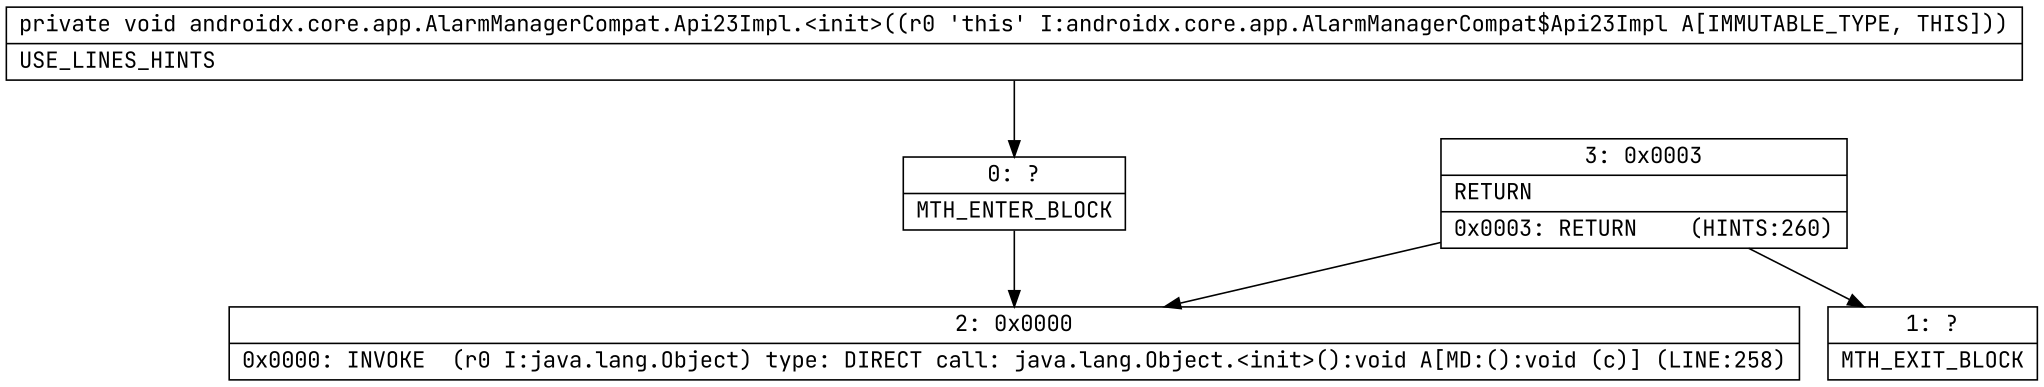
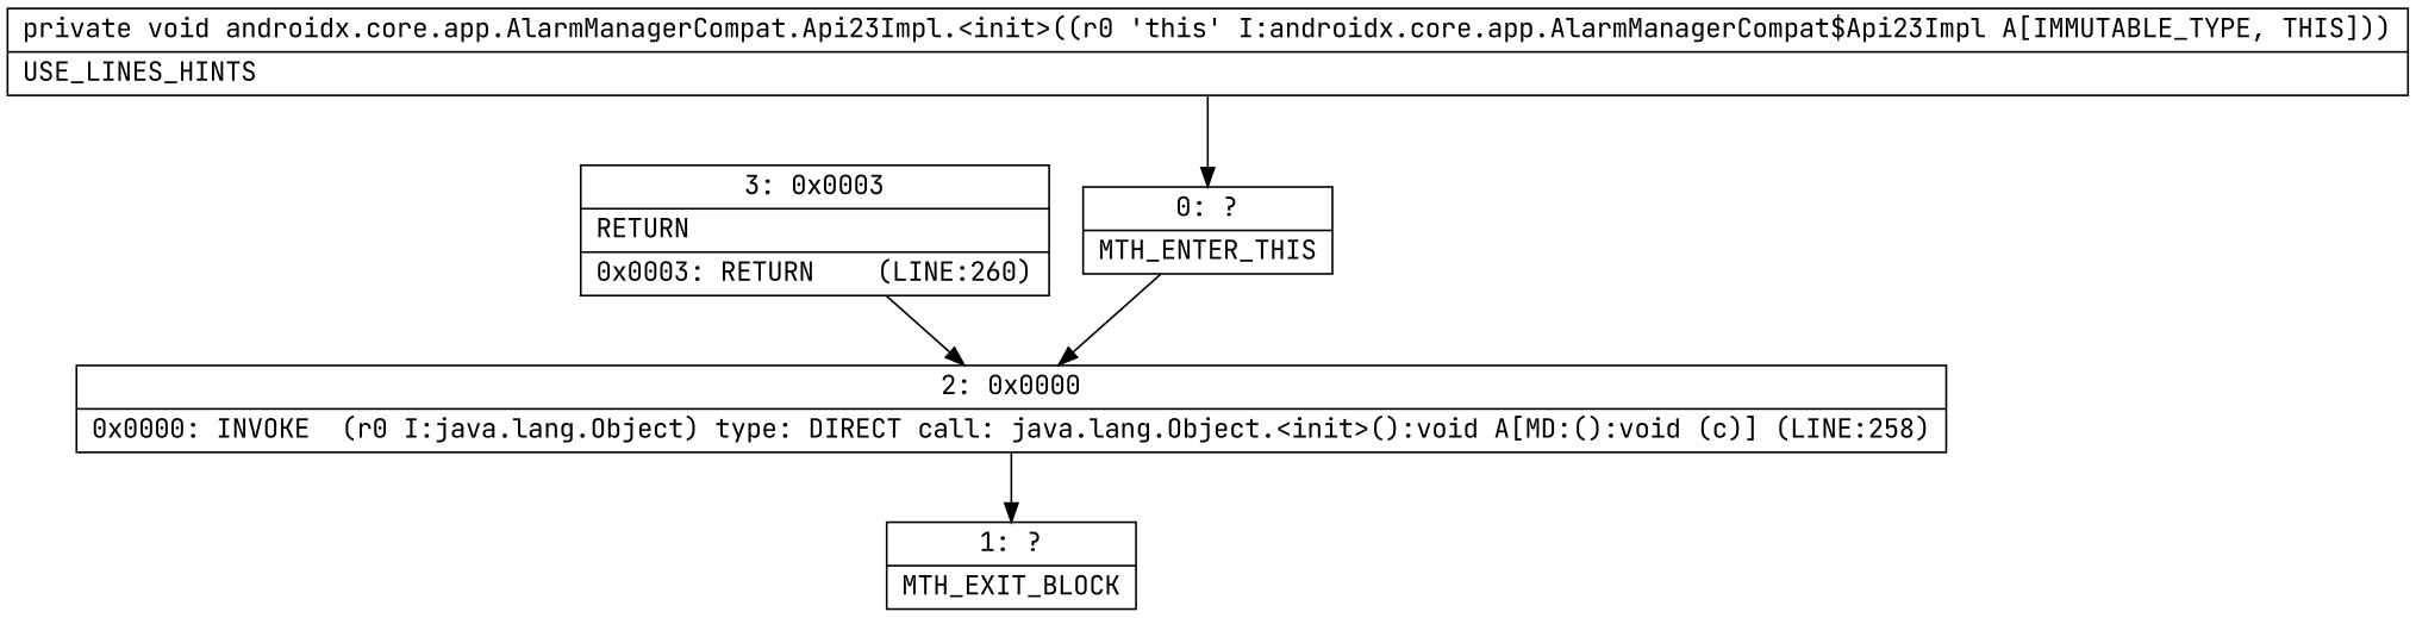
  digraph {
    fontname="JetBrains Mono"
    node [fontname="JetBrains Mono" shape=record]
    edge [fontname="JetBrains Mono"]
-   n1 [label="{0\:\ ?|MTH_ENTER_BLOCK\l}"]
+   n1 [label="{0\:\ ?|MTH_ENTER_THIS\l}"]
    n2 [label="{2\:\ 0x0000|0x0000: INVOKE  (r0 I:java.lang.Object) type: DIRECT call: java.lang.Object.\<init\>():void A[MD:():void (c)] (LINE:258)\l}"]
-   n3 [label="{3\:\ 0x0003|RETURN\l|0x0003: RETURN    (HINTS:260)\l}"]
+   n3 [label="{3\:\ 0x0003|RETURN\l|0x0003: RETURN    (LINE:260)\l}"]
    n4 [label="{1\:\ ?|MTH_EXIT_BLOCK\l}"]
    n5 [label="{private void androidx.core.app.AlarmManagerCompat.Api23Impl.\<init\>((r0 'this' I:androidx.core.app.AlarmManagerCompat$Api23Impl A[IMMUTABLE_TYPE, THIS]))  | USE_LINES_HINTS\l}"]
    n1 -> n2
    n3 -> n2
-   n3 -> n4
+   n2 -> n4
    n5 -> n1
  }
